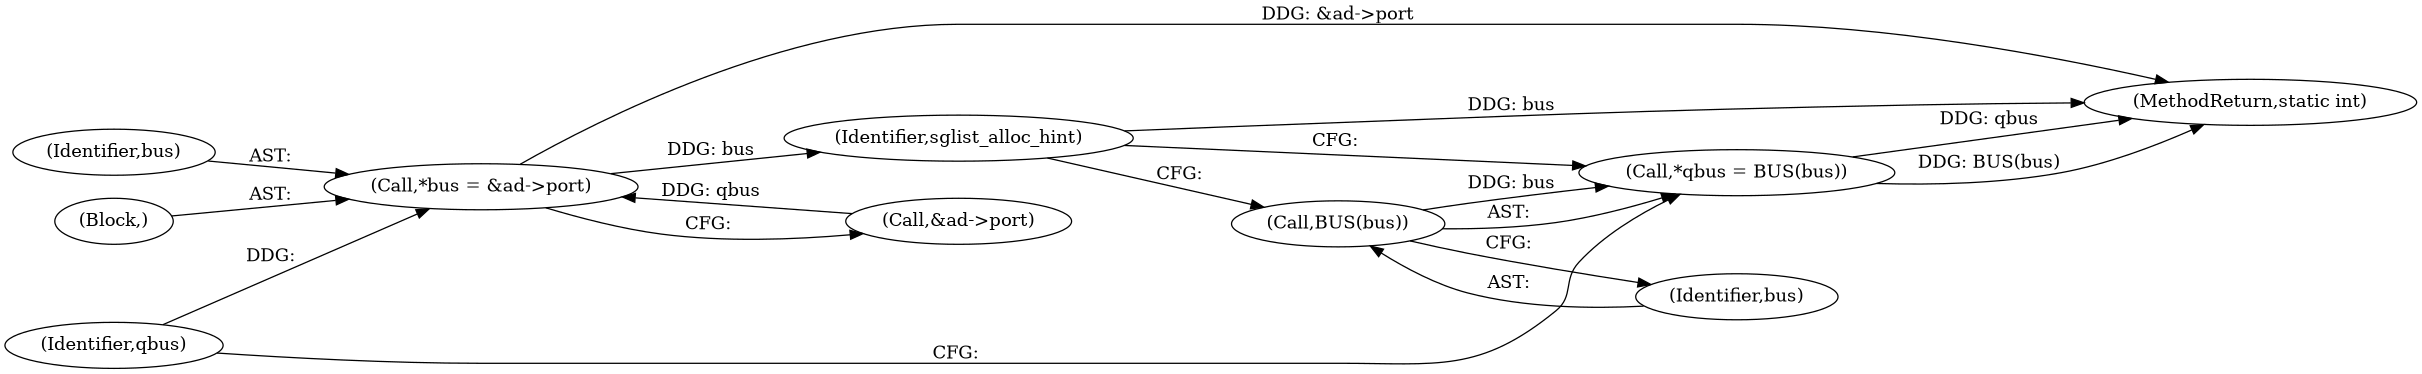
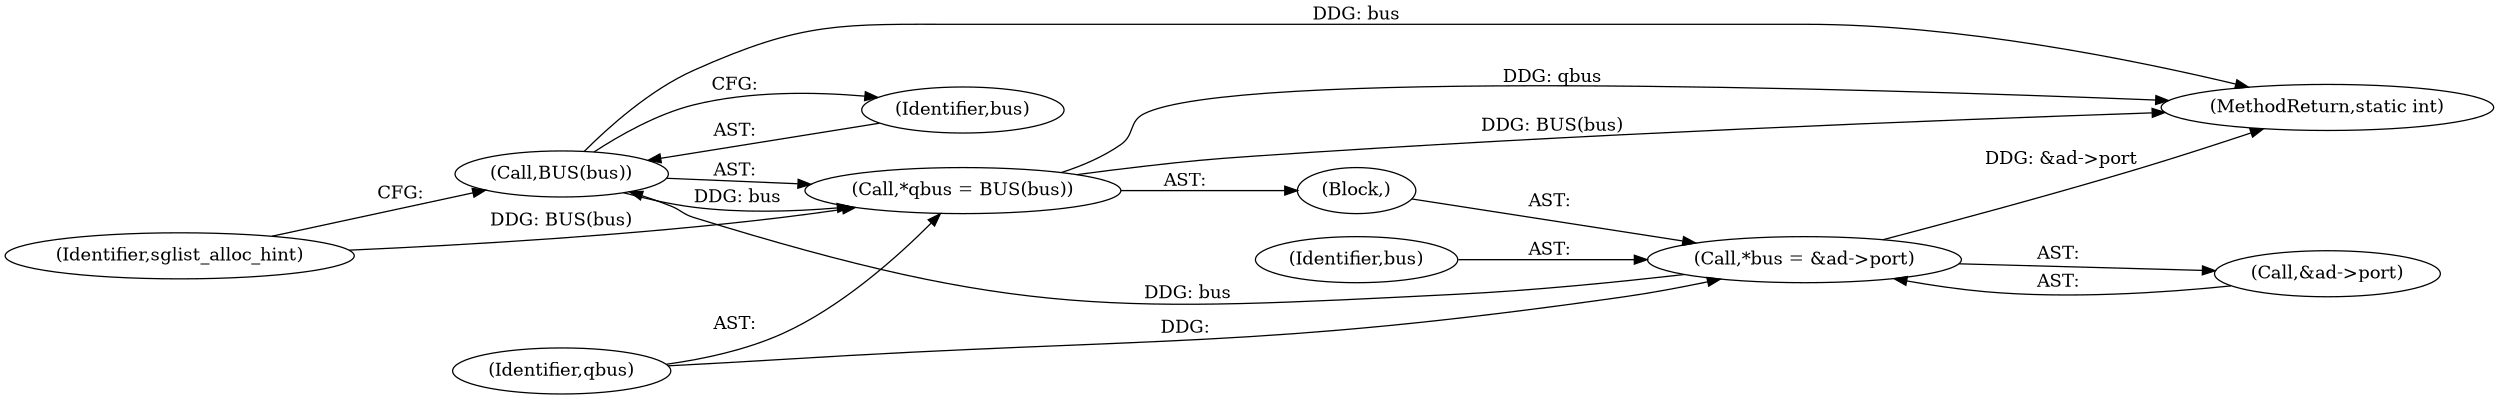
  digraph {
    rankdir=LR
    n1 [label="(Call,BUS(bus))"]
    n2 [label="(Call,*qbus = BUS(bus))"]
    n3 [label="(Identifier,bus)"]
    n4 [label="(MethodReturn,static int)"]
    n5 [label="(Block,)"]
    n6 [label="(Call,*bus = &ad->port)"]
    n7 [label="(Call,&ad->port)"]
    n8 [label="(Identifier,qbus)"]
    n9 [label="(Identifier,sglist_alloc_hint)"]
    n10 [label="(Identifier,bus)"]
    n1 -> n2 [label="AST: "]
    n1 -> n2 [label="DDG: bus"]
    n1 -> n3 [label="CFG: "]
-   n9 -> n4 [label="DDG: bus"]
+   n1 -> n4 [label="DDG: bus"]
    n2 -> n4 [label="DDG: qbus"]
    n2 -> n4 [label="DDG: BUS(bus)"]
+   n2 -> n5 [label="AST: "]
    n3 -> n1 [label="AST: "]
    n5 -> n6 [label="AST: "]
-   n6 -> n9 [label="DDG: bus"]
+   n6 -> n1 [label="DDG: bus"]
    n6 -> n4 [label="DDG: &ad->port"]
-   n6 -> n7 [label="CFG: "]
-   n7 -> n6 [label="DDG: qbus"]
-   n8 -> n2 [label="CFG: "]
+   n6 -> n7 [label="AST: "]
+   n7 -> n6 [label="AST: "]
+   n8 -> n2 [label="AST: "]
    n8 -> n6 [label="DDG: "]
    n9 -> n1 [label="CFG: "]
-   n9 -> n2 [label="CFG: "]
+   n9 -> n2 [label="DDG: BUS(bus)"]
    n10 -> n6 [label="AST: "]
  }
